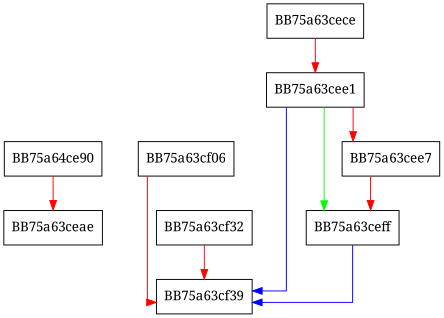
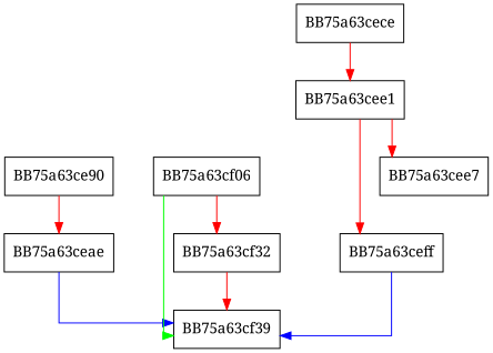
  digraph {
    fontname="Noto Serif"
    splines=ortho
    node [fontname="Noto Serif" shape=box]
    edge [color=red fontname="Noto Serif"]
-   BB75a63ce90 [label=BB75a64ce90]
+   BB75a63ce90
    BB75a63ceae
    BB75a63cf39
    BB75a63cf06
    BB75a63cf32
    BB75a63cece
    BB75a63cee1
    BB75a63ceff
    BB75a63cee7
    BB75a63ce90 -> BB75a63ceae
-   BB75a63cee1 -> BB75a63cf39 [color=blue]
-   BB75a63cf06 -> BB75a63cf39
+   BB75a63ceae -> BB75a63cf39 [color=blue]
+   BB75a63cf06 -> BB75a63cf39 [color=green]
+   BB75a63cf06 -> BB75a63cf32
    BB75a63cf32 -> BB75a63cf39
    BB75a63cece -> BB75a63cee1
-   BB75a63cee1 -> BB75a63ceff [color=green]
+   BB75a63cee1 -> BB75a63ceff
    BB75a63cee1 -> BB75a63cee7
    BB75a63ceff -> BB75a63cf39 [color=blue]
-   BB75a63cee7 -> BB75a63ceff
  }
